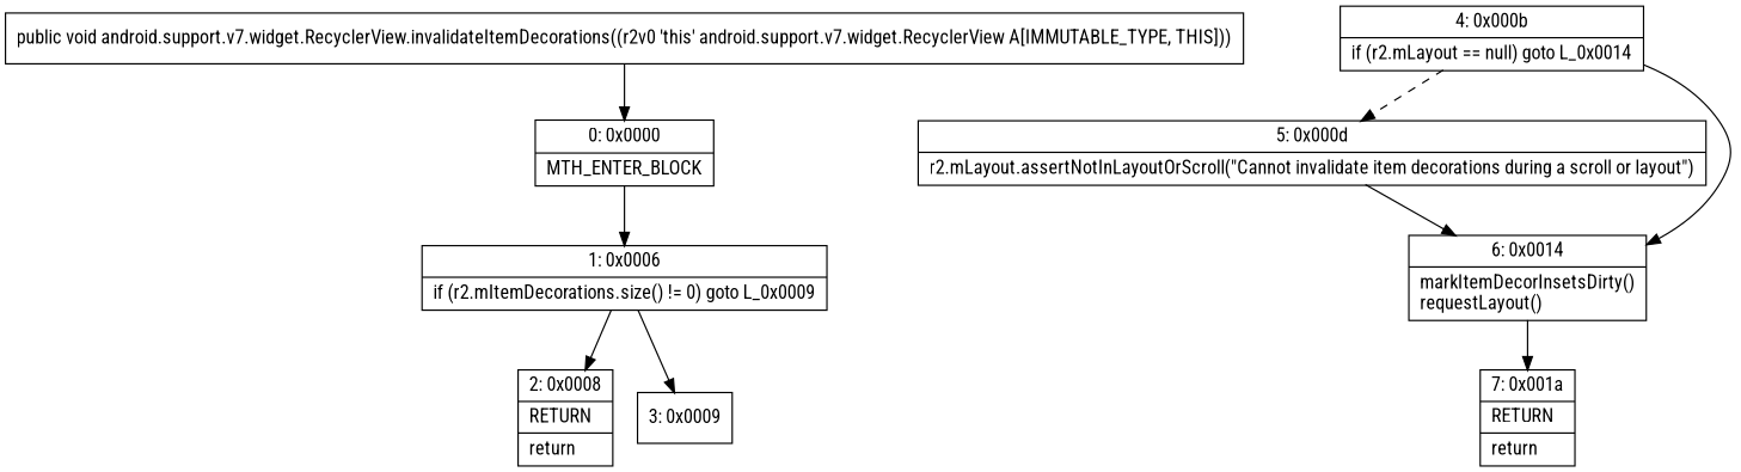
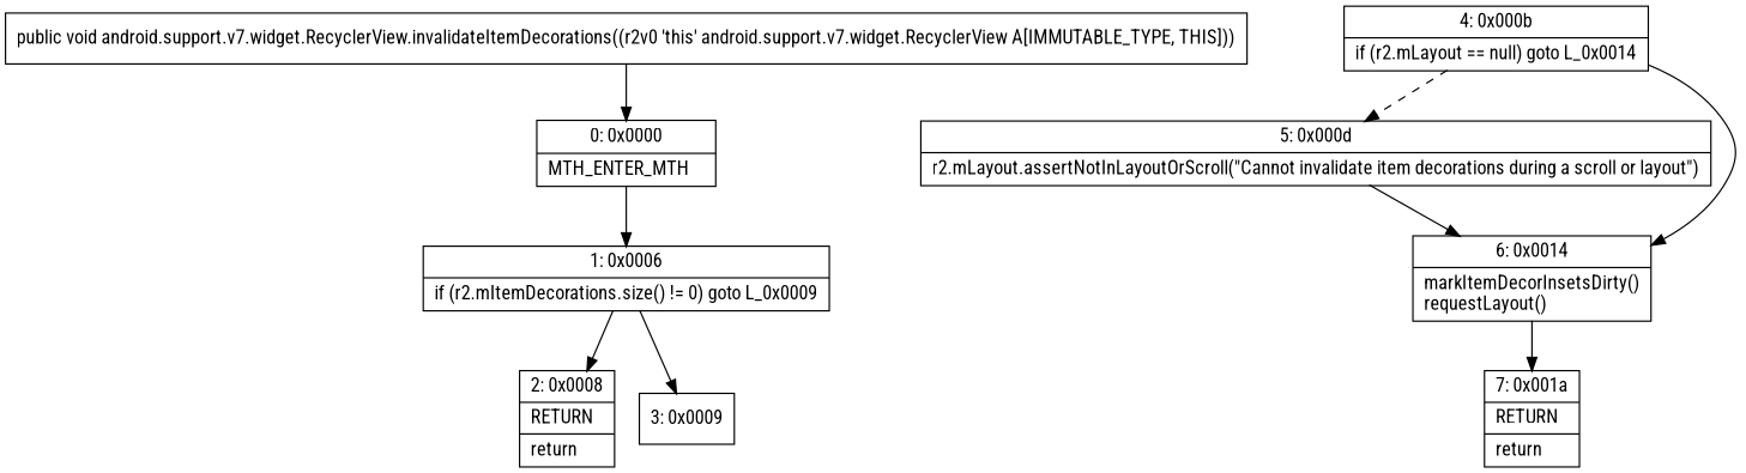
  digraph {
    fontname="Roboto Condensed"
    node [fontname="Roboto Condensed" shape=record]
    edge [fontname="Roboto Condensed"]
-   n1 [label="{0\:\ 0x0000|MTH_ENTER_BLOCK\l}"]
+   n1 [label="{0\:\ 0x0000|MTH_ENTER_MTH\l}"]
    n2 [label="{1\:\ 0x0006|if (r2.mItemDecorations.size() != 0) goto L_0x0009\l}"]
    n3 [label="{2\:\ 0x0008|RETURN\l|return\l}"]
    n4 [label="{3\:\ 0x0009}"]
    n5 [label="{4\:\ 0x000b|if (r2.mLayout == null) goto L_0x0014\l}"]
    n6 [label="{5\:\ 0x000d|r2.mLayout.assertNotInLayoutOrScroll(\"Cannot invalidate item decorations during a scroll or layout\")\l}"]
    n7 [label="{6\:\ 0x0014|markItemDecorInsetsDirty()\lrequestLayout()\l}"]
    n8 [label="{7\:\ 0x001a|RETURN\l|return\l}"]
    n9 [label="{public void android.support.v7.widget.RecyclerView.invalidateItemDecorations((r2v0 'this' android.support.v7.widget.RecyclerView A[IMMUTABLE_TYPE, THIS])) }"]
    n1 -> n2
    n2 -> n3 [style=solid]
    n2 -> n4
    n5 -> n6 [style=dashed]
    n5 -> n7
    n6 -> n7
    n7 -> n8
    n9 -> n1
  }
